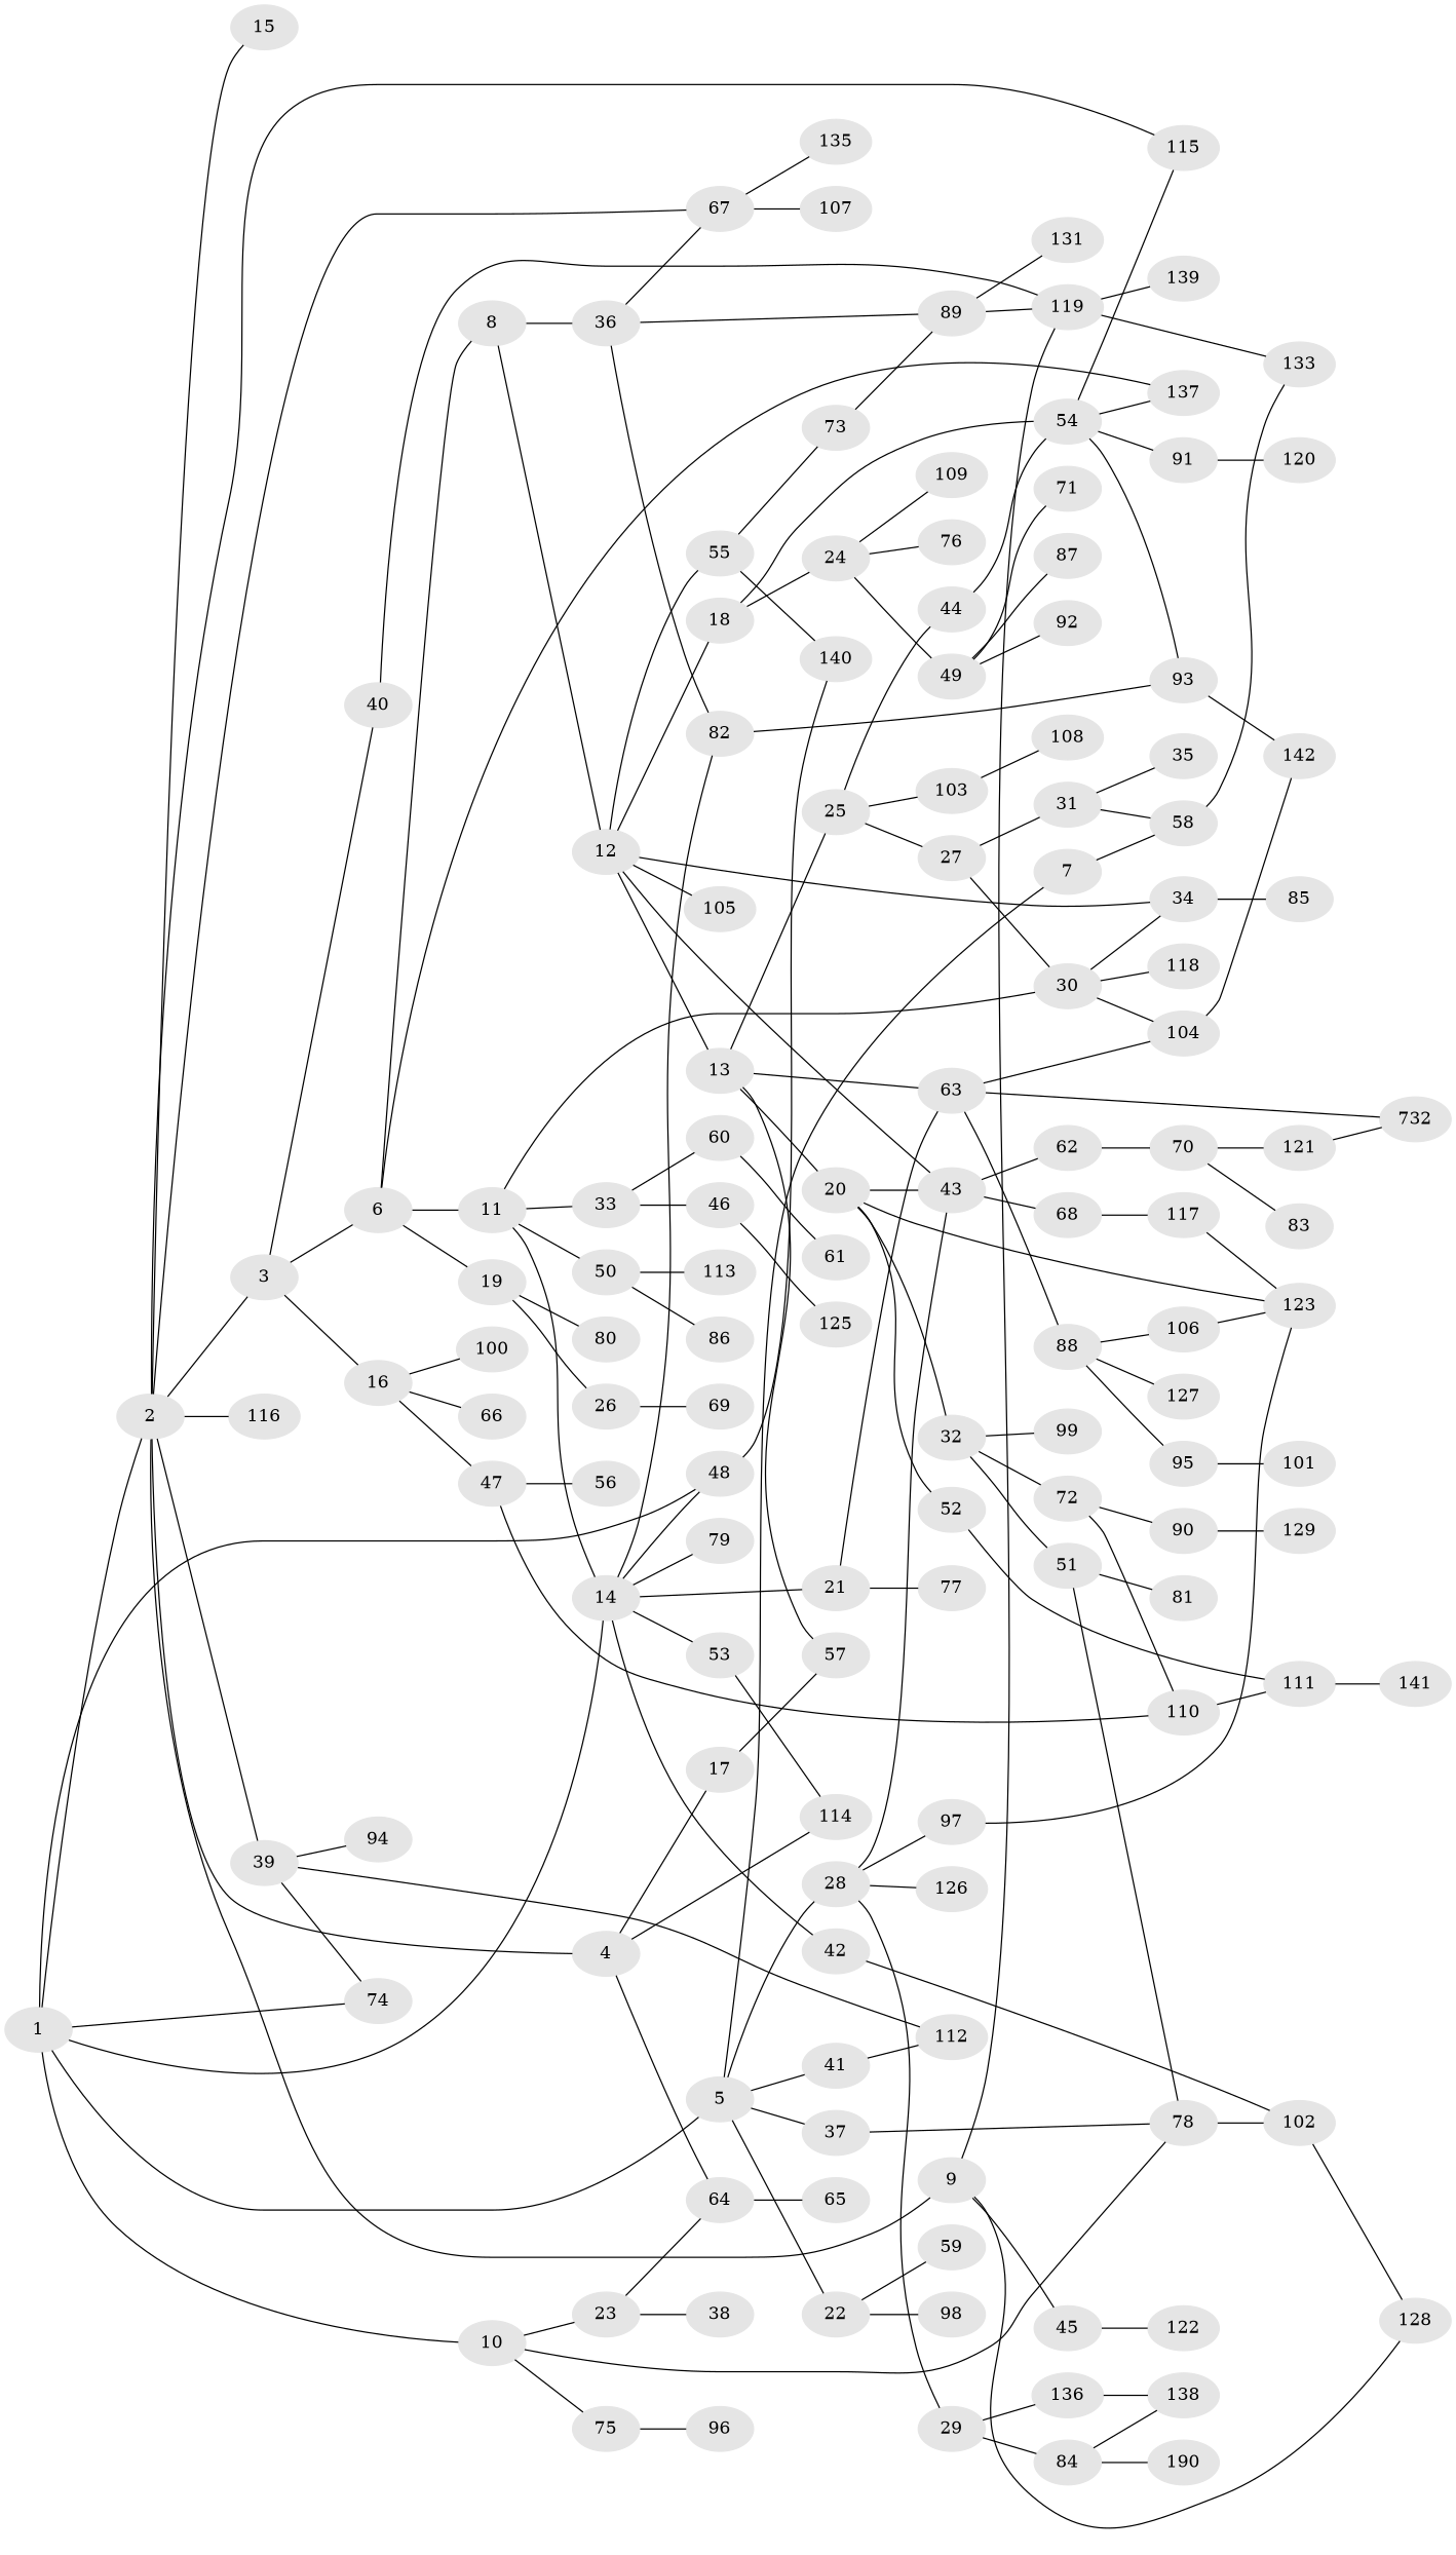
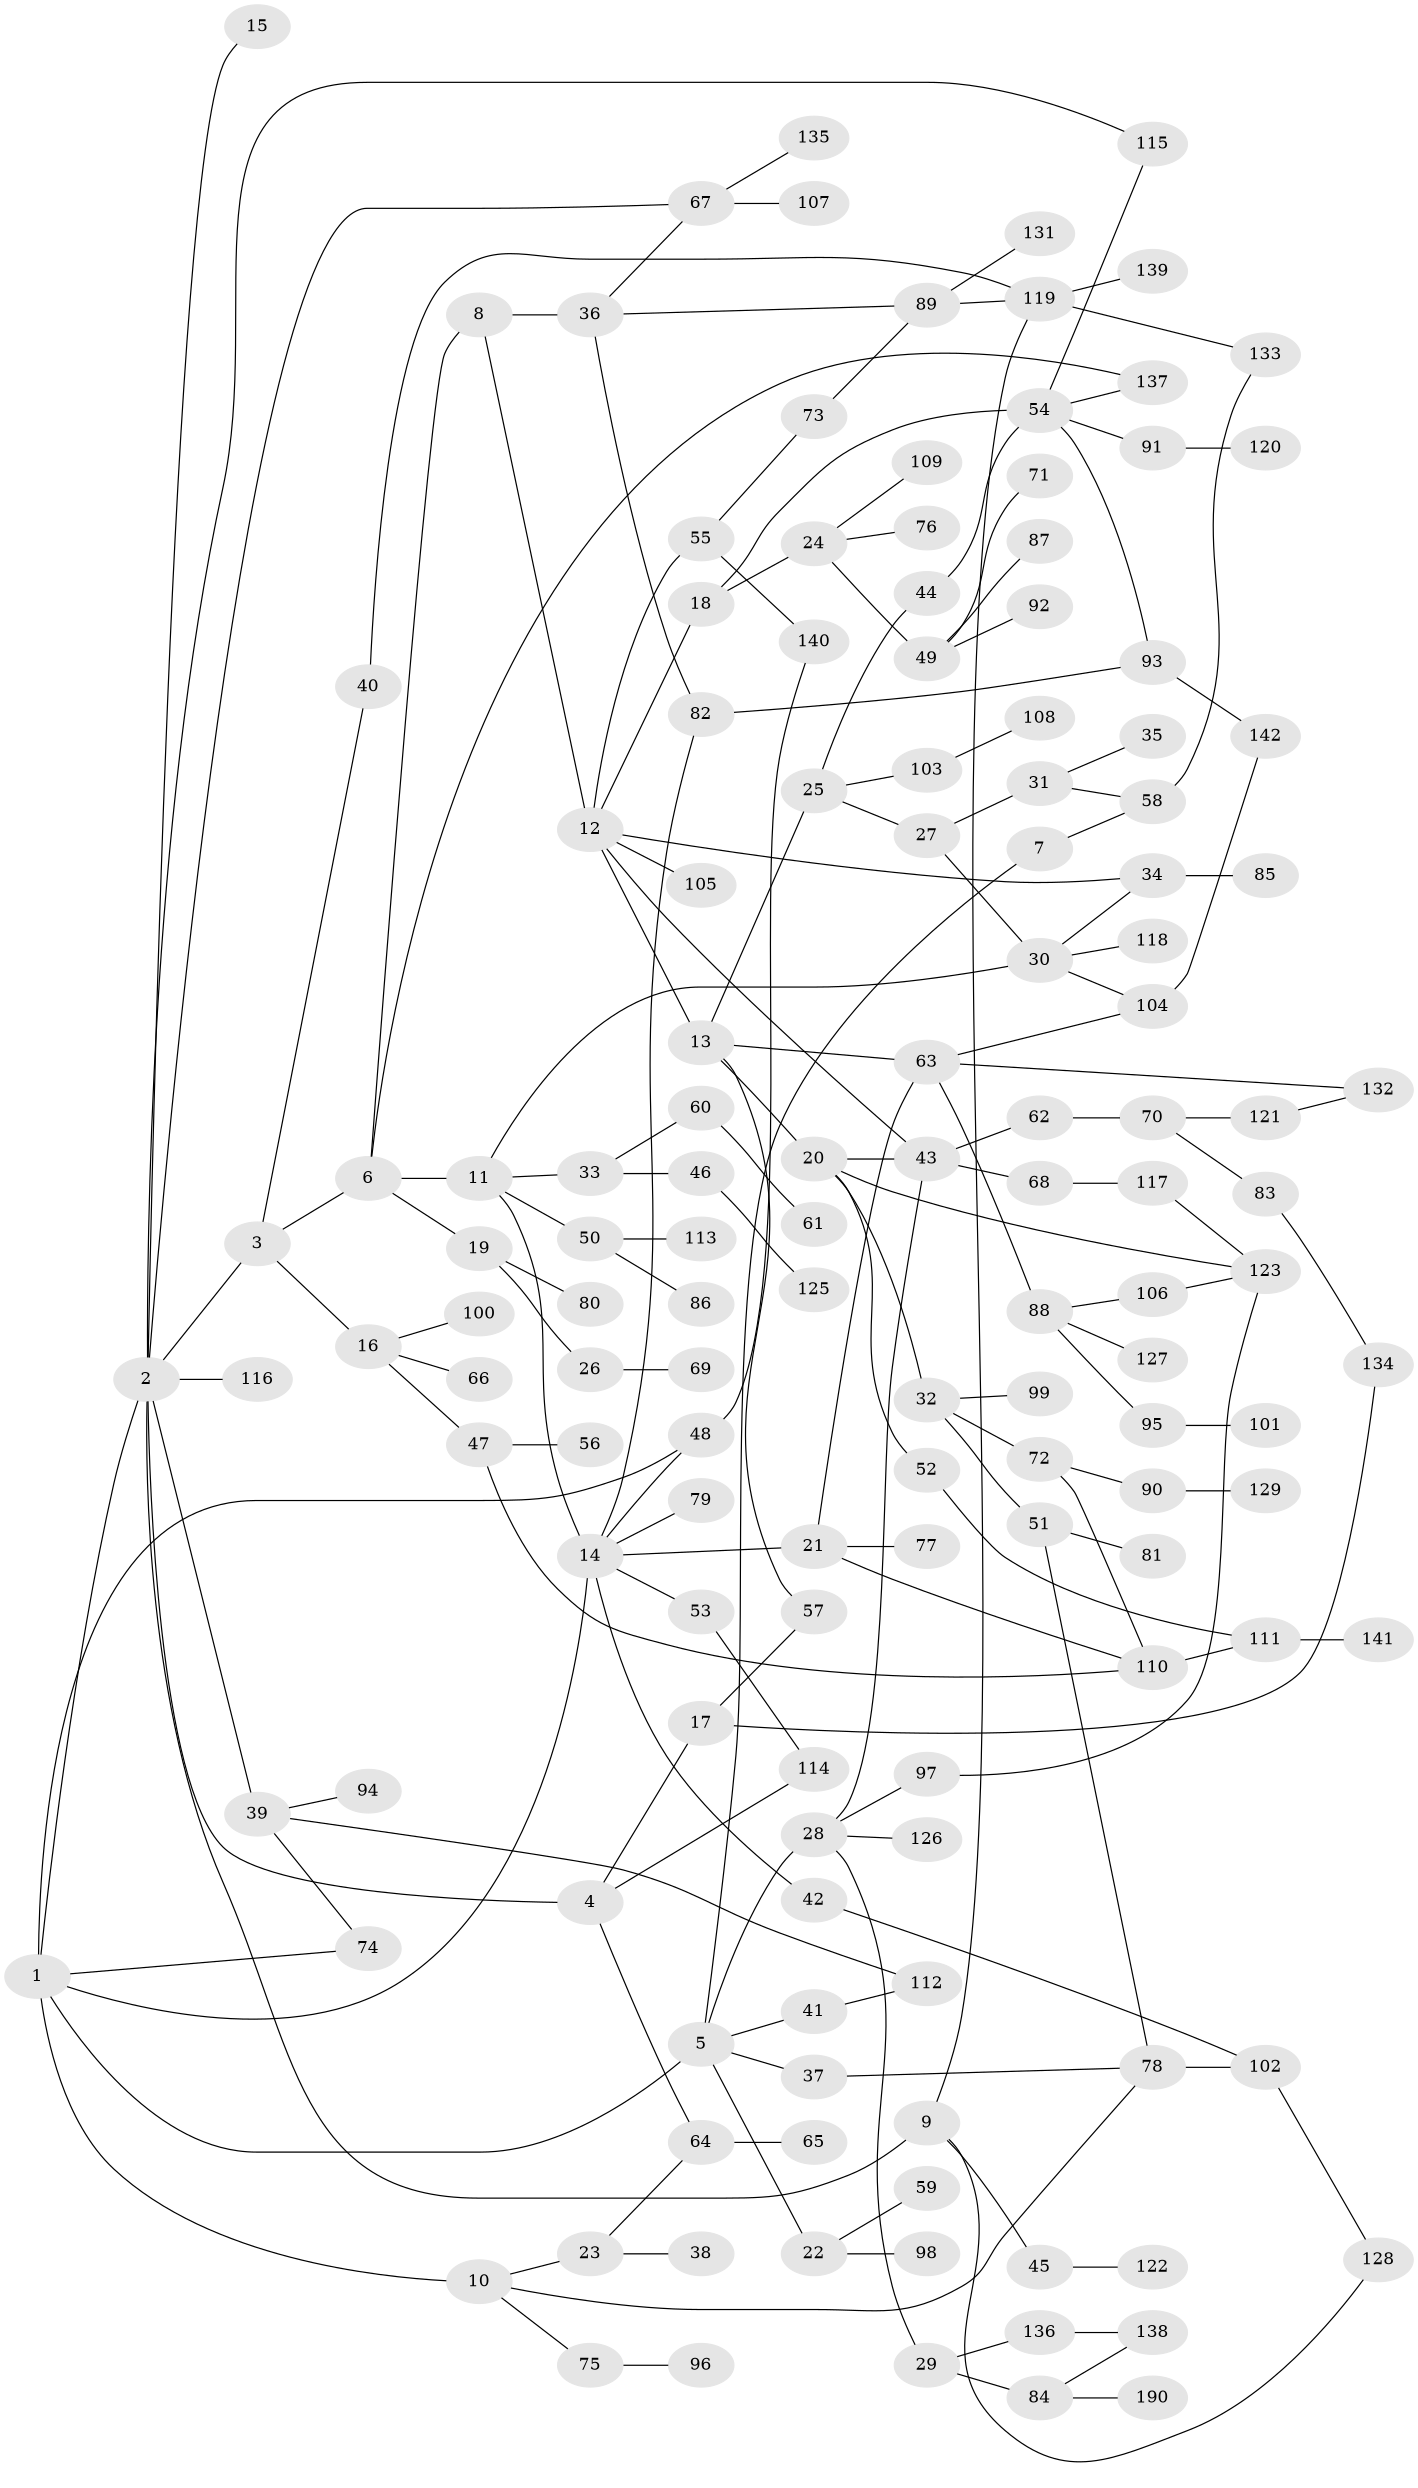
  graph {
    rankdir=LR
    node [color=gray90 style=filled]
    1
    2
    5
    10
    14
    48
    74
    3
    4
    9
    15
    39
    67
    115
    116
    7
    22
    28
    37
    41
    23
    75
    78
    21
    42
    53
    79
    82
    140
    6
    16
    40
    17
    64
    114
    45
    119
    128
    94
    112
    107
    135
    8
    11
    19
    137
    47
    66
    100
    57
+   134
    65
    58
    59
    98
    43
    29
    97
    126
    12
    36
    30
    33
    50
    26
    80
    133
    13
    18
    34
    55
    105
    89
    122
    139
    38
    96
    102
    104
    118
    46
    60
    86
    113
    20
    25
    63
    24
    54
    85
    62
    68
    73
    32
    52
    123
    27
    44
    103
    88
-   132 [label=732]
+   132
    77
    110
    93
    56
    49
    76
    109
    91
    69
    51
    72
    99
    111
    71
    87
    92
    31
    108
    35
    84
    136
    n123 [label=190]
    138
    142
    81
    90
    125
    61
    131
    70
    117
    141
    120
    83
    121
    95
    106
    127
    129
    101
    1 -- 2
    1 -- 5
    1 -- 10
    1 -- 14
    1 -- 48
    1 -- 74
    2 -- 3
    2 -- 4
    2 -- 9
    2 -- 15
    2 -- 39
    2 -- 67
    2 -- 115
    2 -- 116
    5 -- 7
    5 -- 22
    5 -- 28
    5 -- 37
    5 -- 41
    10 -- 23
    10 -- 75
    10 -- 78
    14 -- 48
    14 -- 21
    14 -- 42
    14 -- 53
    14 -- 79
    14 -- 82
    48 -- 140
    3 -- 6
    3 -- 16
    3 -- 40
    4 -- 17
    4 -- 64
    4 -- 114
    9 -- 45
    9 -- 119
    9 -- 128
    39 -- 74
    39 -- 94
    39 -- 112
    67 -- 107
    67 -- 135
    7 -- 58
    22 -- 59
    22 -- 98
    28 -- 43
    28 -- 29
    28 -- 97
    28 -- 126
    37 -- 78
    41 -- 112
    23 -- 64
    23 -- 38
    75 -- 96
    78 -- 102
    21 -- 63
    21 -- 77
+   21 -- 110
    42 -- 102
    53 -- 114
    82 -- 93
    6 -- 8
    6 -- 11
    6 -- 19
    6 -- 137
    16 -- 47
    16 -- 66
    16 -- 100
    40 -- 119
    17 -- 57
+   17 -- 134
    64 -- 65
    45 -- 122
    119 -- 133
    119 -- 139
    8 -- 12
    8 -- 36
    11 -- 14
    11 -- 30
    11 -- 33
    11 -- 50
    19 -- 26
    19 -- 80
    47 -- 110
    47 -- 56
    58 -- 133
    43 -- 62
    43 -- 68
    29 -- 84
    29 -- 136
    97 -- 123
    12 -- 43
    12 -- 13
    12 -- 18
    12 -- 34
    12 -- 55
    12 -- 105
    36 -- 67
    36 -- 82
    36 -- 89
    30 -- 34
    30 -- 104
    30 -- 118
    33 -- 46
    33 -- 60
    50 -- 86
    50 -- 113
    26 -- 69
    13 -- 57
    13 -- 20
    13 -- 25
    13 -- 63
    18 -- 24
    18 -- 54
    34 -- 85
    55 -- 140
    55 -- 73
    89 -- 119
    89 -- 131
    102 -- 128
    104 -- 142
    46 -- 125
    60 -- 61
    20 -- 43
    20 -- 32
    20 -- 52
    20 -- 123
    25 -- 27
    25 -- 44
    25 -- 103
    63 -- 104
    63 -- 88
    63 -- 132
    24 -- 49
    24 -- 76
    24 -- 109
    54 -- 115
    54 -- 137
    54 -- 93
    54 -- 91
    62 -- 70
    68 -- 117
    73 -- 89
    32 -- 51
    32 -- 72
    32 -- 99
    52 -- 111
    27 -- 30
    27 -- 31
    44 -- 54
    103 -- 108
    88 -- 95
    88 -- 106
    88 -- 127
    110 -- 111
    93 -- 142
    49 -- 71
    49 -- 87
    49 -- 92
    91 -- 120
    51 -- 78
    51 -- 81
    72 -- 110
    72 -- 90
    111 -- 141
    31 -- 58
    31 -- 35
    84 -- n123
    84 -- 138
    136 -- 138
    90 -- 129
    70 -- 83
    70 -- 121
    117 -- 123
+   83 -- 134
    121 -- 132
    95 -- 101
    106 -- 123
  }
